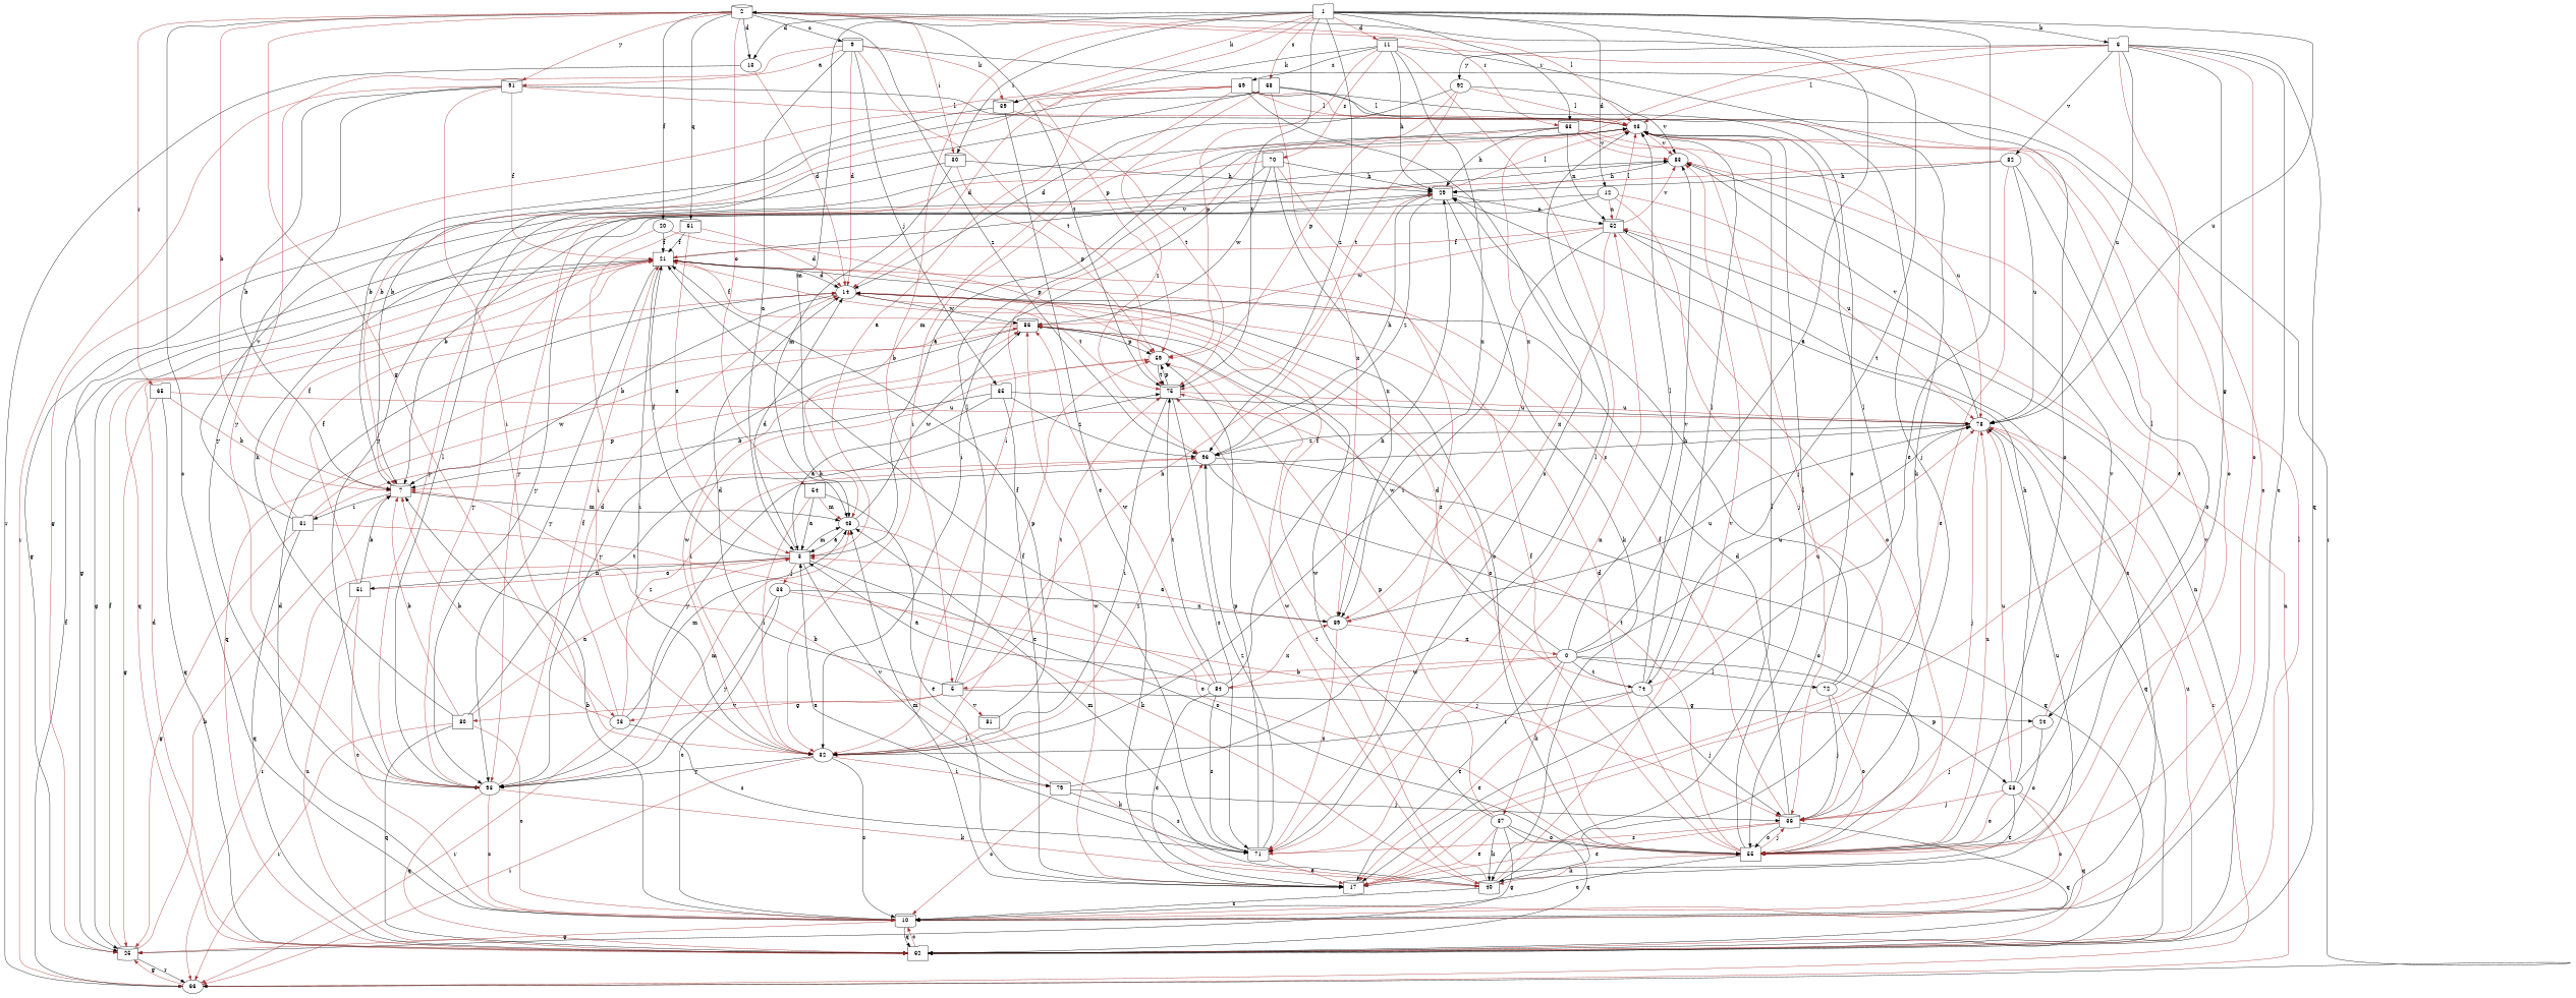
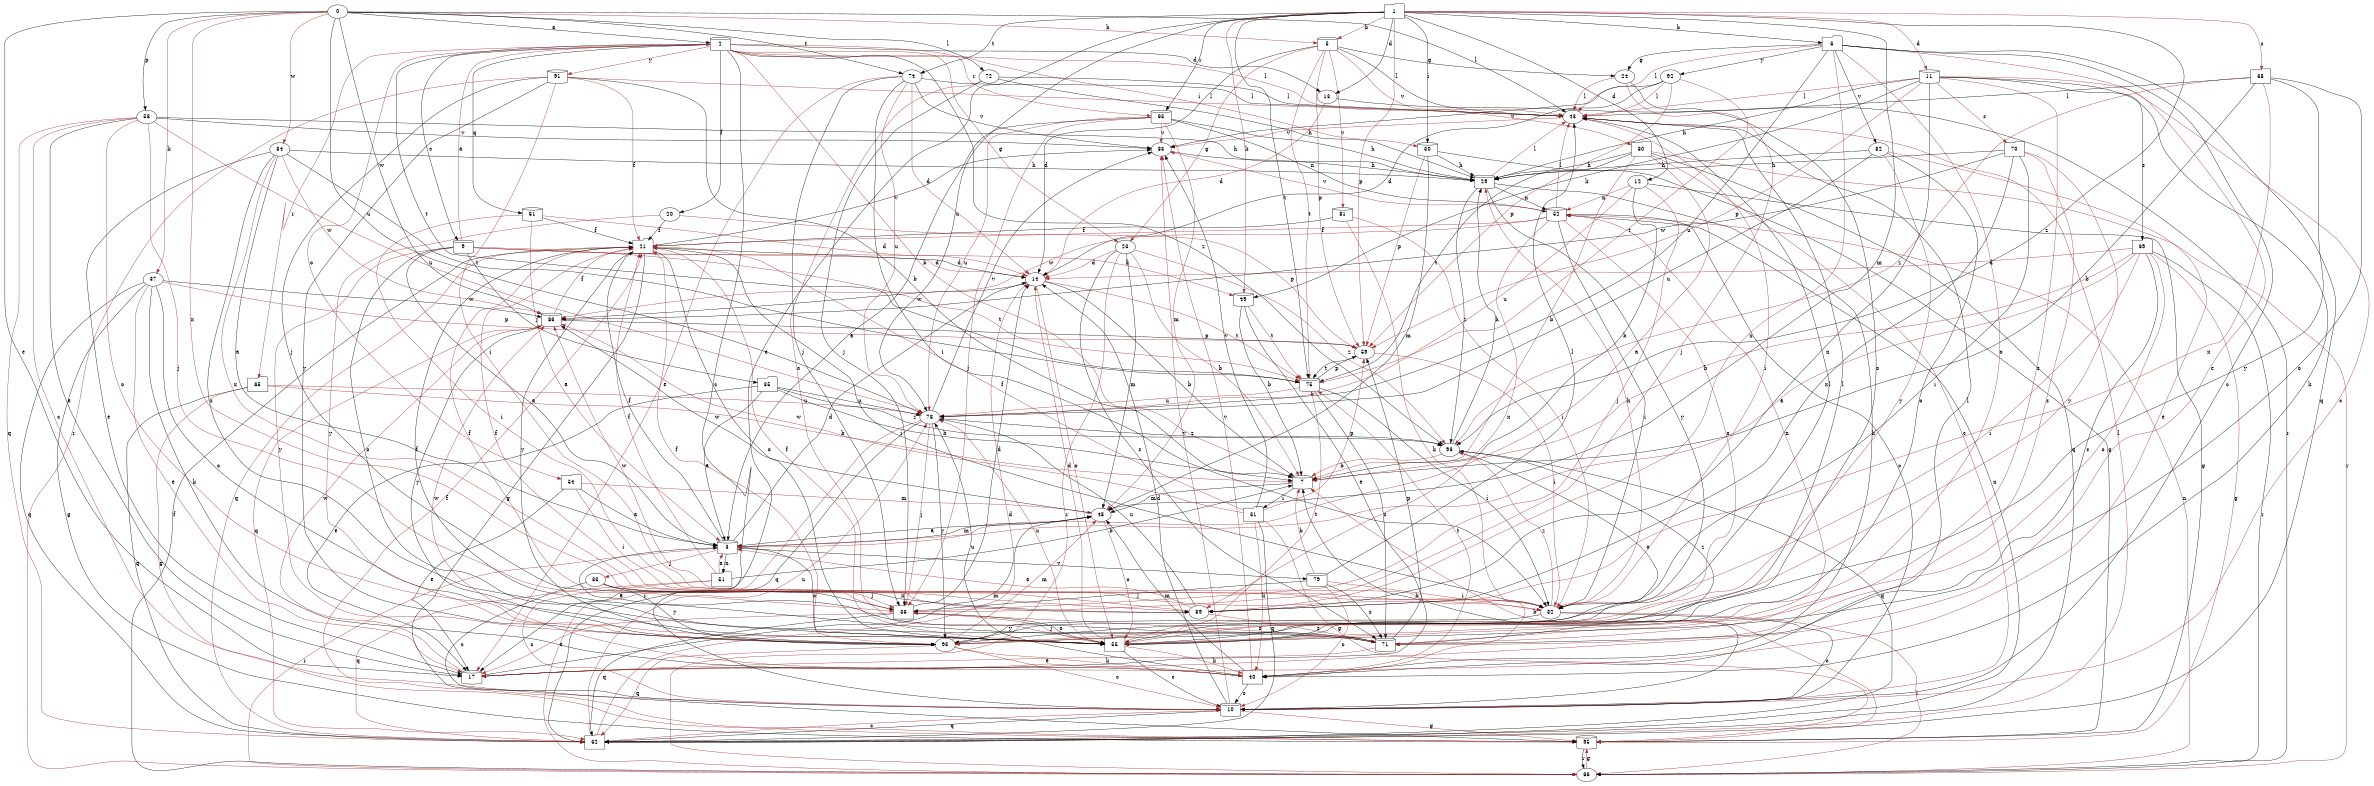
  strict digraph {
    node [shape=ellipse]
    edge [color=black]
    2 [shape=cylinder]
    0
    5 [shape=cylinder]
    17 [shape=cylinder]
    37
    n6 [label=72]
    43
    58
    74
    78
    84
    86 [shape=cylinder]
    89
    13
    30 [shape=cylinder]
    63 [shape=cylinder]
    75 [shape=cylinder]
    96
    7 [shape=cylinder]
    9 [shape=cylinder]
    10 [shape=cylinder]
    20
    23
    54 [shape=folder]
    61 [shape=cylinder]
    65 [shape=folder]
    91 [shape=cylinder]
    59
    14
    24
    80 [shape=folder]
    81 [shape=cylinder]
    48
    55 [shape=folder]
    62 [shape=folder]
-   25 [shape=cylinder]
-   40 [shape=cylinder]
+   25 [shape=cylinder label=95]
+   40 [shape=folder]
    29 [shape=cylinder]
-   36 [shape=cylinder]
+   36 [shape=folder]
    83
    32
    66
    93
    3 [shape=cylinder]
    71 [shape=cylinder]
    21 [shape=folder]
    1 [shape=folder]
    6 [shape=folder]
    11 [shape=cylinder]
    12
-   39 [shape=cylinder]
+   39 [shape=cylinder label=49]
    68 [shape=folder]
    82
    92
    69 [shape=folder]
    70 [shape=folder]
    52 [shape=cylinder]
    31 [shape=folder]
    35 [shape=folder]
    33
    51 [shape=folder]
    79 [shape=cylinder]
    2 -> 43 [color=brown label=l]
    2 -> 13 [label=d]
    2 -> 30 [color=brown label=i]
    2 -> 63 [color=brown label=r]
    2 -> 75 [label=t]
    2 -> 96 [label=z]
    2 -> 7 [color=brown label=b]
    2 -> 9 [label=c]
    2 -> 10 [label=c]
    2 -> 20 [label=f]
    2 -> 23 [color=brown label=g]
    2 -> 54 [color=brown label=o]
    2 -> 61 [label=q]
    2 -> 65 [color=brown label=r]
    2 -> 91 [color=brown label=y]
    0 -> 2 [label=a]
    0 -> 5 [color=brown label=b]
    0 -> 17 [label=e]
    0 -> 37 [color=brown label=k]
    0 -> n6 [label=l]
    0 -> 43 [label=l]
    0 -> 58 [label=p]
    0 -> 74 [label=t]
    0 -> 78 [label=u]
    0 -> 84 [color=brown label=w]
    0 -> 86 [label=w]
-   89 -> 0 [color=brown label=x]
+   0 -> 89 [color=brown label=x]
    5 -> 43 [label=l]
    5 -> 75 [color=brown label=t]
    5 -> 23 [color=brown label=g]
    5 -> 59 [color=brown label=p]
    5 -> 14 [label=d]
    5 -> 24 [label=g]
    5 -> 80 [color=brown label=v]
    5 -> 81 [color=brown label=v]
    17 -> 86 [color=brown label=w]
    17 -> 48 [label=m]
    37 -> 17 [color=brown label=e]
    37 -> 86 [label=w]
    37 -> 59 [color=brown label=p]
    37 -> 55 [label=o]
    37 -> 62 [label=q]
    37 -> 25 [label=g]
    37 -> 40 [label=k]
    n6 -> 43 [label=l]
    n6 -> 55 [color=brown label=o]
    n6 -> 29 [label=h]
    n6 -> 36 [label=j]
    43 -> 83 [color=brown label=v]
    43 -> 32 [color=brown label=i]
    58 -> 17 [label=e]
    58 -> 78 [color=brown label=u]
    58 -> 10 [color=brown label=c]
    58 -> 55 [color=brown label=o]
    58 -> 62 [color=brown label=q]
    58 -> 29 [label=h]
    58 -> 36 [color=brown label=j]
    58 -> 83 [label=v]
    74 -> 17 [color=brown label=e]
    74 -> 43 [label=l]
    74 -> 78 [color=brown label=u]
    74 -> 14 [color=brown label=d]
    74 -> 36 [label=j]
    74 -> 83 [label=v]
    74 -> 32 [label=i]
    78 -> 96 [label=z]
    78 -> 62 [label=q]
    78 -> 36 [color=brown label=j]
    78 -> 83 [label=v]
    78 -> 66 [color=brown label=r]
    78 -> 93 [label=y]
    84 -> 17 [label=e]
    84 -> 86 [color=brown label=w]
    84 -> 89 [color=brown label=x]
    84 -> 75 [label=t]
    84 -> 29 [label=h]
    84 -> 3 [label=a]
    84 -> 71 [label=s]
    86 -> 59 [label=p]
    86 -> 62 [color=brown label=q]
    86 -> 93 [label=y]
    86 -> 21 [color=brown label=f]
    89 -> 78 [label=u]
    89 -> 3 [color=brown label=a]
    89 -> 71 [color=brown label=s]
    89 -> 21 [color=brown label=f]
    13 -> 14 [color=brown label=d]
    13 -> 66 [label=r]
    30 -> 59 [color=brown label=p]
    30 -> 48 [label=m]
    30 -> 25 [label=g]
    30 -> 29 [label=h]
    63 -> 78 [color=brown label=u]
    63 -> 48 [color=brown label=m]
    63 -> 29 [label=h]
    63 -> 36 [color=brown label=j]
    63 -> 83 [color=brown label=v]
    63 -> 3 [label=a]
    63 -> 52 [label=n]
    75 -> 78 [color=brown label=u]
    75 -> 59 [label=p]
    75 -> 32 [label=i]
    75 -> 71 [label=s]
    96 -> 7 [color=brown label=b]
    96 -> 55 [label=o]
    96 -> 62 [label=q]
    96 -> 29 [label=h]
    7 -> 48 [label=m]
    7 -> 31 [label=i]
-   9 -> 91 [color=brown label=a]
+   9 -> 2 [color=brown label=a]
    9 -> 75 [color=brown label=t]
    9 -> 14 [color=brown label=d]
    9 -> 55 [label=o]
    9 -> 93 [color=brown label=y]
    9 -> 3 [label=a]
    9 -> 39 [color=brown label=k]
    9 -> 35 [label=j]
    10 -> 7 [label=b]
    10 -> 14 [label=d]
    10 -> 62 [label=q]
    10 -> 25 [color=brown label=g]
    10 -> 83 [color=brown label=v]
    20 -> 59 [color=brown label=p]
    20 -> 93 [color=brown label=y]
    20 -> 21 [label=f]
    23 -> 96 [color=brown label=z]
    23 -> 7 [color=brown label=b]
    23 -> 14 [color=brown label=d]
    23 -> 48 [label=m]
    23 -> 66 [color=brown label=r]
    23 -> 71 [label=s]
    54 -> 17 [label=e]
    54 -> 48 [color=brown label=m]
    54 -> 32 [color=brown label=i]
    54 -> 3 [label=a]
    61 -> 14 [color=brown label=d]
    61 -> 32 [color=brown label=i]
    61 -> 3 [color=brown label=a]
    61 -> 21 [label=f]
    65 -> 78 [color=brown label=u]
    65 -> 7 [color=brown label=b]
    65 -> 62 [label=q]
    65 -> 25 [color=brown label=g]
    91 -> 43 [color=brown label=l]
    91 -> 7 [label=b]
    91 -> 36 [label=j]
    91 -> 32 [color=brown label=i]
    91 -> 66 [color=brown label=r]
    91 -> 93 [label=y]
    91 -> 21 [color=brown label=f]
    59 -> 75 [label=t]
    59 -> 32 [color=brown label=i]
    14 -> 86 [label=w]
    14 -> 75 [color=brown label=t]
    14 -> 7 [label=b]
    14 -> 55 [color=brown label=o]
    24 -> 43 [color=brown label=l]
    24 -> 55 [label=o]
    24 -> 36 [color=brown label=j]
    80 -> 75 [label=t]
    80 -> 7 [color=brown label=b]
    80 -> 10 [color=brown label=c]
    80 -> 62 [label=q]
    80 -> 29 [label=h]
    80 -> 66 [color=brown label=r]
    80 -> 3 [color=brown label=a]
    81 -> 40 [color=brown label=k]
    81 -> 32 [color=brown label=i]
    81 -> 21 [label=f]
    48 -> 86 [label=w]
    48 -> 55 [color=brown label=o]
    48 -> 3 [label=a]
    55 -> 43 [label=l]
    55 -> 78 [color=brown label=u]
    55 -> 75 [color=brown label=t]
    55 -> 10 [label=c]
    55 -> 14 [color=brown label=d]
    55 -> 40 [color=brown label=k]
    55 -> 36 [color=brown label=j]
    55 -> 21 [color=brown label=f]
    62 -> 43 [color=brown label=l]
    62 -> 78 [color=brown label=u]
    62 -> 10 [color=brown label=c]
    62 -> 14 [color=brown label=d]
    62 -> 52 [label=n]
    25 -> 7 [color=brown label=b]
    25 -> 66 [label=r]
    25 -> 21 [color=brown label=f]
    40 -> 43 [label=l]
    40 -> 78 [label=u]
    40 -> 86 [color=brown label=w]
    40 -> 75 [color=brown label=t]
    40 -> 10 [label=c]
    40 -> 48 [label=m]
    40 -> 83 [color=brown label=v]
    29 -> 43 [color=brown label=l]
    29 -> 96 [label=z]
    29 -> 40 [label=k]
    29 -> 93 [label=y]
    29 -> 52 [label=n]
    36 -> 17 [color=brown label=e]
    36 -> 14 [label=d]
    36 -> 55 [label=o]
    36 -> 62 [label=q]
    36 -> 71 [color=brown label=s]
    36 -> 21 [color=brown label=f]
    83 -> 29 [label=h]
    32 -> 86 [color=brown label=w]
    32 -> 96 [color=brown label=z]
    32 -> 10 [label=c]
    32 -> 29 [color=brown label=h]
    32 -> 66 [color=brown label=i]
    32 -> 93 [label=y]
    66 -> 25 [color=brown label=g]
    66 -> 21 [label=f]
    66 -> 52 [color=brown label=n]
    93 -> 43 [label=l]
    93 -> 10 [color=brown label=c]
    93 -> 48 [color=brown label=m]
    93 -> 62 [color=brown label=q]
    93 -> 40 [color=brown label=k]
    93 -> 21 [color=brown label=f]
    3 -> 14 [label=d]
    3 -> 48 [label=m]
    3 -> 55 [label=o]
    3 -> 66 [color=brown label=r]
    3 -> 21 [label=f]
    3 -> 33 [color=brown label=j]
    3 -> 51 [label=n]
    3 -> 79 [label=v]
    71 -> 17 [color=brown label=e]
    71 -> 96 [label=z]
    71 -> 59 [label=p]
    71 -> 3 [label=a]
    71 -> 21 [label=f]
    71 -> 52 [color=brown label=n]
    21 -> 14 [label=d]
    21 -> 55 [label=o]
    21 -> 62 [color=brown label=q]
    21 -> 25 [label=g]
    21 -> 83 [label=v]
    21 -> 32 [label=i]
    21 -> 93 [label=y]
    1 -> 5 [color=brown label=b]
    1 -> 17 [label=e]
    1 -> 74 [label=t]
    1 -> 78 [label=u]
    1 -> 13 [label=d]
    1 -> 30 [label=i]
    1 -> 63 [label=r]
    1 -> 75 [label=t]
    1 -> 96 [label=z]
    1 -> 59 [color=brown label=p]
    1 -> 48 [label=m]
    1 -> 6 [label=b]
    1 -> 11 [color=brown label=d]
    1 -> 12 [label=d]
    1 -> 39 [color=brown label=k]
    1 -> 68 [color=brown label=s]
    6 -> 17 [color=brown label=e]
    6 -> 43 [color=brown label=l]
    6 -> 78 [label=u]
    6 -> 89 [color=brown label=x]
    6 -> 10 [label=c]
    6 -> 24 [label=g]
    6 -> 55 [color=brown label=o]
    6 -> 62 [label=q]
    6 -> 82 [label=v]
    6 -> 92 [label=y]
-   69 -> 43 [color=brown label=l]
+   11 -> 43 [color=brown label=l]
    11 -> 89 [label=x]
    11 -> 10 [color=brown label=c]
    11 -> 59 [color=brown label=p]
    11 -> 40 [label=k]
    11 -> 29 [label=h]
    11 -> 71 [color=brown label=s]
    11 -> 39 [label=k]
    11 -> 69 [label=s]
    11 -> 70 [color=brown label=s]
    12 -> 78 [color=brown label=u]
    12 -> 7 [label=b]
    12 -> 25 [label=g]
    12 -> 36 [color=brown label=j]
    12 -> 52 [color=brown label=n]
    39 -> 17 [label=e]
    39 -> 75 [color=brown label=t]
    39 -> 7 [label=b]
    68 -> 43 [label=l]
    68 -> 89 [color=brown label=x]
    68 -> 96 [color=brown label=z]
    68 -> 7 [label=b]
    68 -> 55 [label=o]
    68 -> 93 [label=y]
    82 -> 17 [color=brown label=e]
    82 -> 78 [label=u]
    82 -> 55 [label=o]
    82 -> 29 [label=h]
    82 -> 93 [color=brown label=y]
    92 -> 43 [color=brown label=l]
    92 -> 75 [color=brown label=t]
    92 -> 59 [color=brown label=p]
    92 -> 14 [label=d]
    92 -> 83 [label=v]
    69 -> 7 [color=brown label=b]
    69 -> 14 [color=brown label=d]
    69 -> 55 [color=brown label=o]
    69 -> 25 [color=brown label=g]
    69 -> 32 [color=brown label=i]
    69 -> 66 [label=r]
    69 -> 3 [color=brown label=a]
    69 -> 71 [label=s]
    70 -> 86 [label=w]
    70 -> 89 [label=x]
    70 -> 29 [label=h]
    70 -> 32 [label=i]
    70 -> 93 [color=brown label=y]
    70 -> 71 [color=brown label=s]
    52 -> 43 [color=brown label=l]
    52 -> 86 [color=brown label=w]
    52 -> 89 [color=brown label=x]
    52 -> 10 [label=c]
    52 -> 55 [color=brown label=o]
    52 -> 83 [color=brown label=v]
    52 -> 32 [label=i]
    52 -> 21 [color=brown label=f]
    31 -> 86 [color=brown label=w]
    31 -> 59 [color=brown label=p]
    31 -> 62 [label=q]
    31 -> 25 [color=brown label=g]
    31 -> 40 [color=brown label=k]
    31 -> 83 [label=v]
    31 -> 21 [color=brown label=f]
    35 -> 17 [label=e]
    35 -> 78 [label=u]
    35 -> 96 [label=z]
    35 -> 7 [label=b]
    35 -> 3 [label=a]
    33 -> 89 [label=x]
    33 -> 10 [label=c]
    33 -> 36 [color=brown label=j]
    33 -> 93 [label=y]
    51 -> 7 [label=b]
    51 -> 10 [color=brown label=c]
-   51 -> 62 [color=brown label=u]
+   51 -> 62 [color=brown label=q]
    51 -> 3 [color=brown label=a]
    51 -> 21 [color=brown label=f]
    79 -> 43 [label=l]
    79 -> 7 [color=brown label=b]
    79 -> 10 [color=brown label=c]
    79 -> 36 [label=j]
-   32 -> 79 [color=brown label=i]
+   79 -> 32 [color=brown label=i]
    79 -> 71 [label=s]
  }
